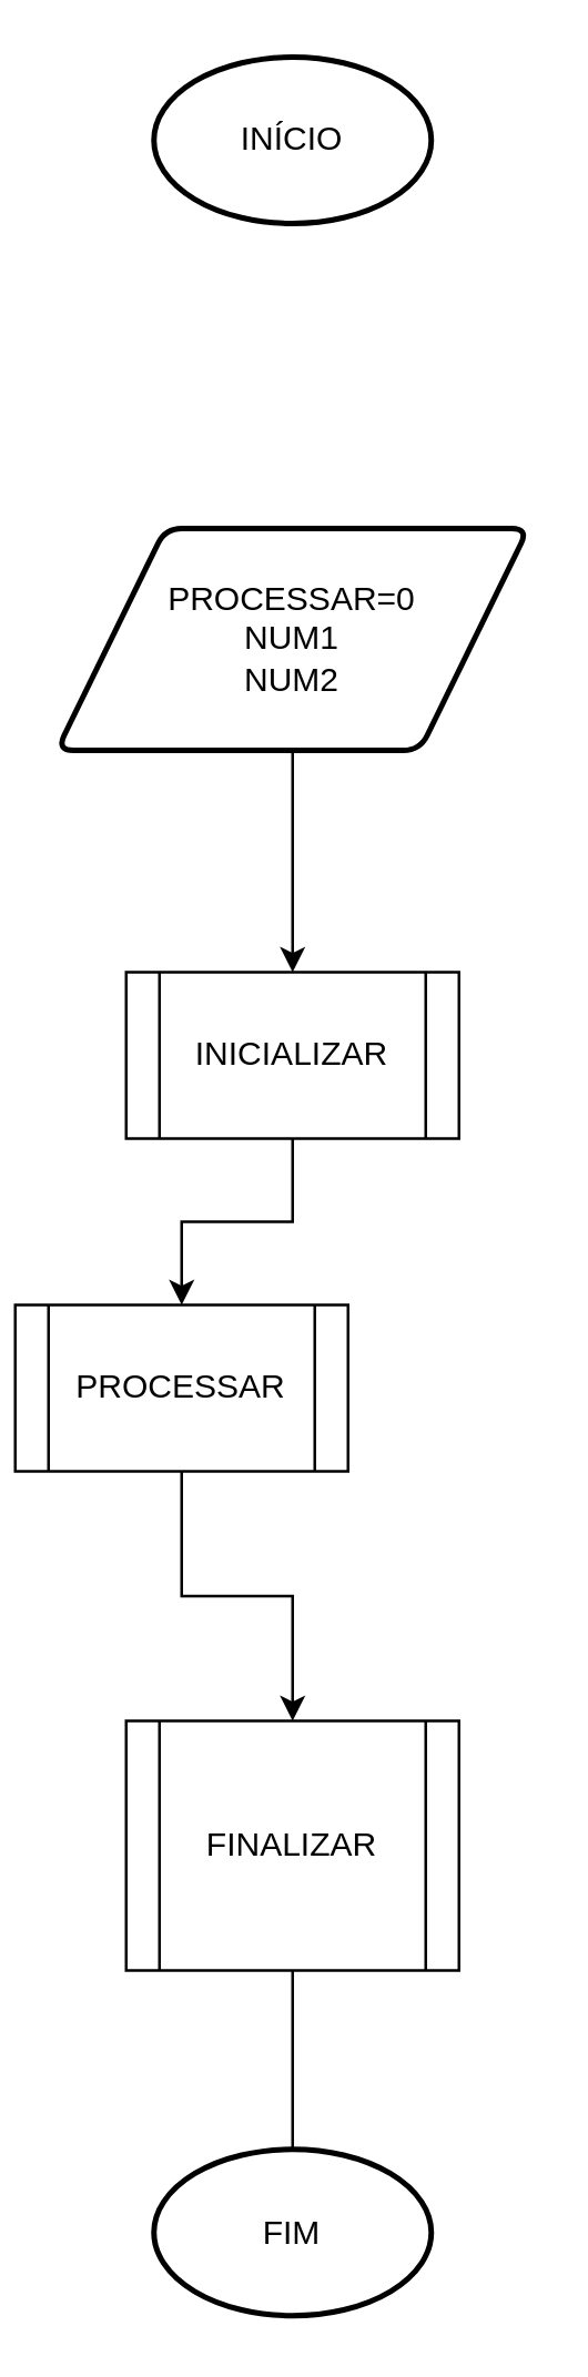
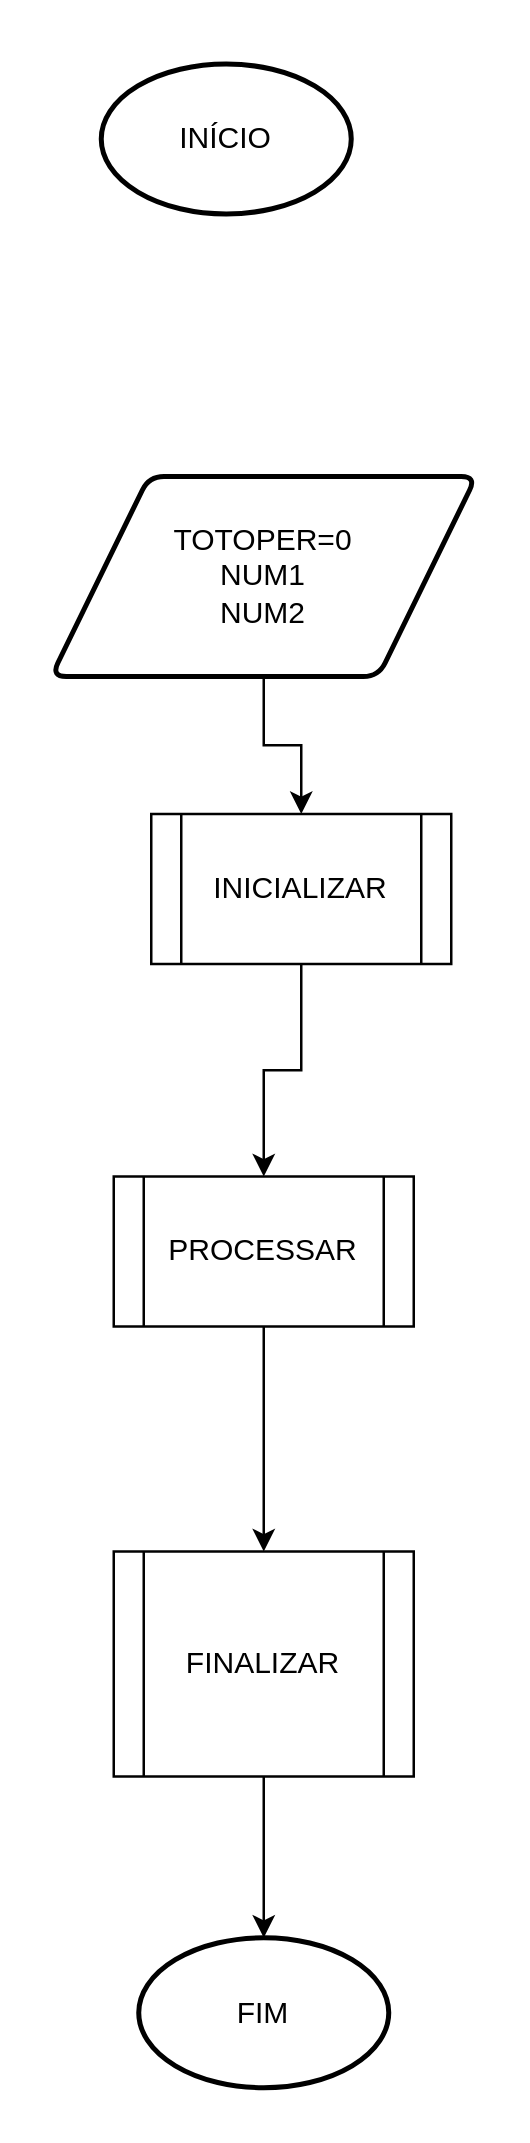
  <mxCell id="0" />
  <mxCell id="1" parent="0" />
- <mxCell id="2" value="INÍCIO" style="strokeWidth=2;html=1;shape=mxgraph.flowchart.start_1;whiteSpace=wrap;" vertex="1" parent="1"><mxGeometry x="55" y="20" width="100" height="60" as="geometry" /></mxCell>
+ <mxCell id="2" value="INÍCIO" style="strokeWidth=2;html=1;shape=mxgraph.flowchart.start_1;whiteSpace=wrap;" vertex="1" parent="1"><mxGeometry x="40" y="25" width="100" height="60" as="geometry" /></mxCell>
  <mxCell id="3" value="FIM" style="strokeWidth=2;html=1;shape=mxgraph.flowchart.start_1;whiteSpace=wrap;" vertex="1" parent="1"><mxGeometry x="55" y="774.5" width="100" height="60" as="geometry" /></mxCell>
  <mxCell id="4" value="" style="edgeStyle=orthogonalEdgeStyle;rounded=0;orthogonalLoop=1;jettySize=auto;html=1;" edge="1" parent="1" source="5" target="7"><mxGeometry relative="1" as="geometry" /></mxCell>
- <mxCell id="5" value="INICIALIZAR" style="shape=process;whiteSpace=wrap;html=1;backgroundOutline=1;" vertex="1" parent="1"><mxGeometry x="45" y="350" width="120" height="60" as="geometry" /></mxCell>
+ <mxCell id="5" value="INICIALIZAR" style="shape=process;whiteSpace=wrap;html=1;backgroundOutline=1;" vertex="1" parent="1"><mxGeometry x="60" y="325" width="120" height="60" as="geometry" /></mxCell>
  <mxCell id="6" value="" style="edgeStyle=orthogonalEdgeStyle;rounded=0;orthogonalLoop=1;jettySize=auto;html=1;" edge="1" parent="1" source="7" target="9"><mxGeometry relative="1" as="geometry" /></mxCell>
- <mxCell id="7" value="PROCESSAR" style="shape=process;whiteSpace=wrap;html=1;backgroundOutline=1;" vertex="1" parent="1"><mxGeometry x="5" y="470" width="120" height="60" as="geometry" /></mxCell>
- <mxCell id="8" value="" style="edgeStyle=orthogonalEdgeStyle;rounded=0;orthogonalLoop=1;jettySize=auto;html=1;endArrow=none;" edge="1" parent="1" source="9" target="3"><mxGeometry relative="1" as="geometry" /></mxCell>
+ <mxCell id="7" value="PROCESSAR" style="shape=process;whiteSpace=wrap;html=1;backgroundOutline=1;" vertex="1" parent="1"><mxGeometry x="45" y="470" width="120" height="60" as="geometry" /></mxCell>
+ <mxCell id="8" value="" style="edgeStyle=orthogonalEdgeStyle;rounded=0;orthogonalLoop=1;jettySize=auto;html=1;" edge="1" parent="1" source="9" target="3"><mxGeometry relative="1" as="geometry" /></mxCell>
  <mxCell id="9" value="FINALIZAR" style="shape=process;whiteSpace=wrap;html=1;backgroundOutline=1;" vertex="1" parent="1"><mxGeometry x="45" y="620" width="120" height="90" as="geometry" /></mxCell>
  <mxCell id="10" value="" style="edgeStyle=orthogonalEdgeStyle;rounded=0;orthogonalLoop=1;jettySize=auto;html=1;" edge="1" parent="1" source="11" target="5"><mxGeometry relative="1" as="geometry" /></mxCell>
- <mxCell id="11" value="&lt;div&gt;PROCESSAR=0&lt;/div&gt;&lt;div&gt;NUM1&lt;/div&gt;&lt;div&gt;NUM2&lt;br&gt;&lt;/div&gt;" style="shape=parallelogram;html=1;strokeWidth=2;perimeter=parallelogramPerimeter;whiteSpace=wrap;rounded=1;arcSize=12;size=0.23;" vertex="1" parent="1"><mxGeometry x="20" y="190" width="170" height="80" as="geometry" /></mxCell>
+ <mxCell id="11" value="&lt;div&gt;TOTOPER=0&lt;/div&gt;&lt;div&gt;NUM1&lt;/div&gt;&lt;div&gt;NUM2&lt;br&gt;&lt;/div&gt;" style="shape=parallelogram;html=1;strokeWidth=2;perimeter=parallelogramPerimeter;whiteSpace=wrap;rounded=1;arcSize=12;size=0.23;" vertex="1" parent="1"><mxGeometry x="20" y="190" width="170" height="80" as="geometry" /></mxCell>
